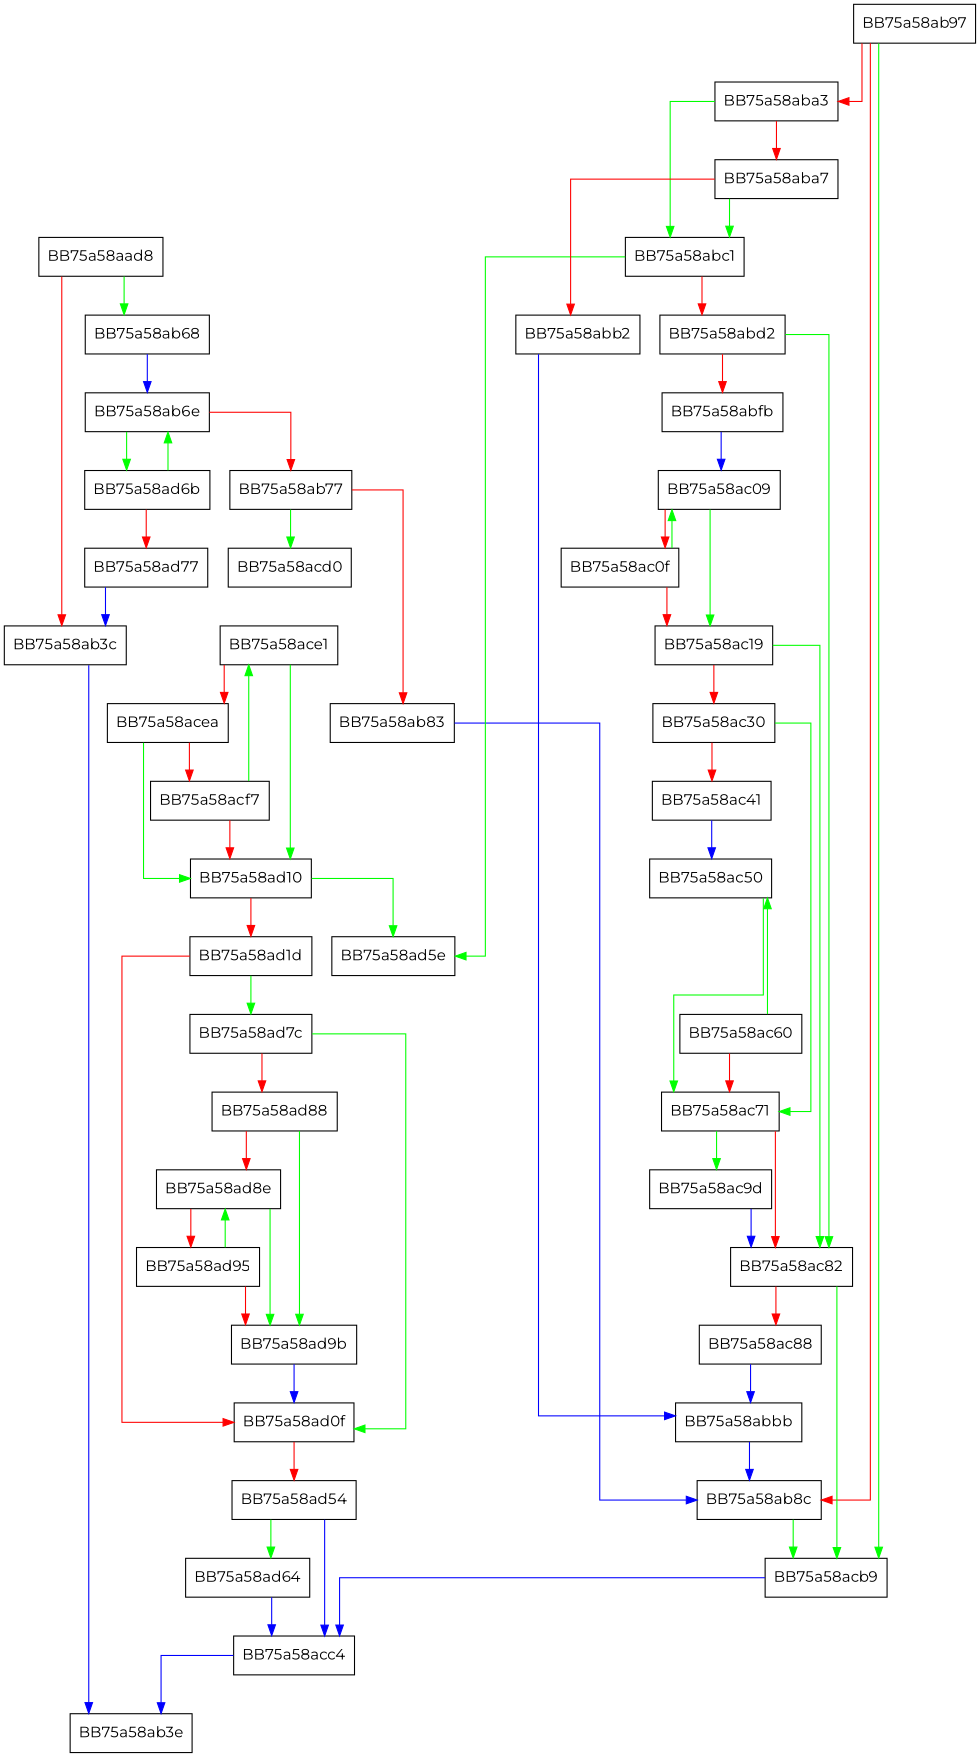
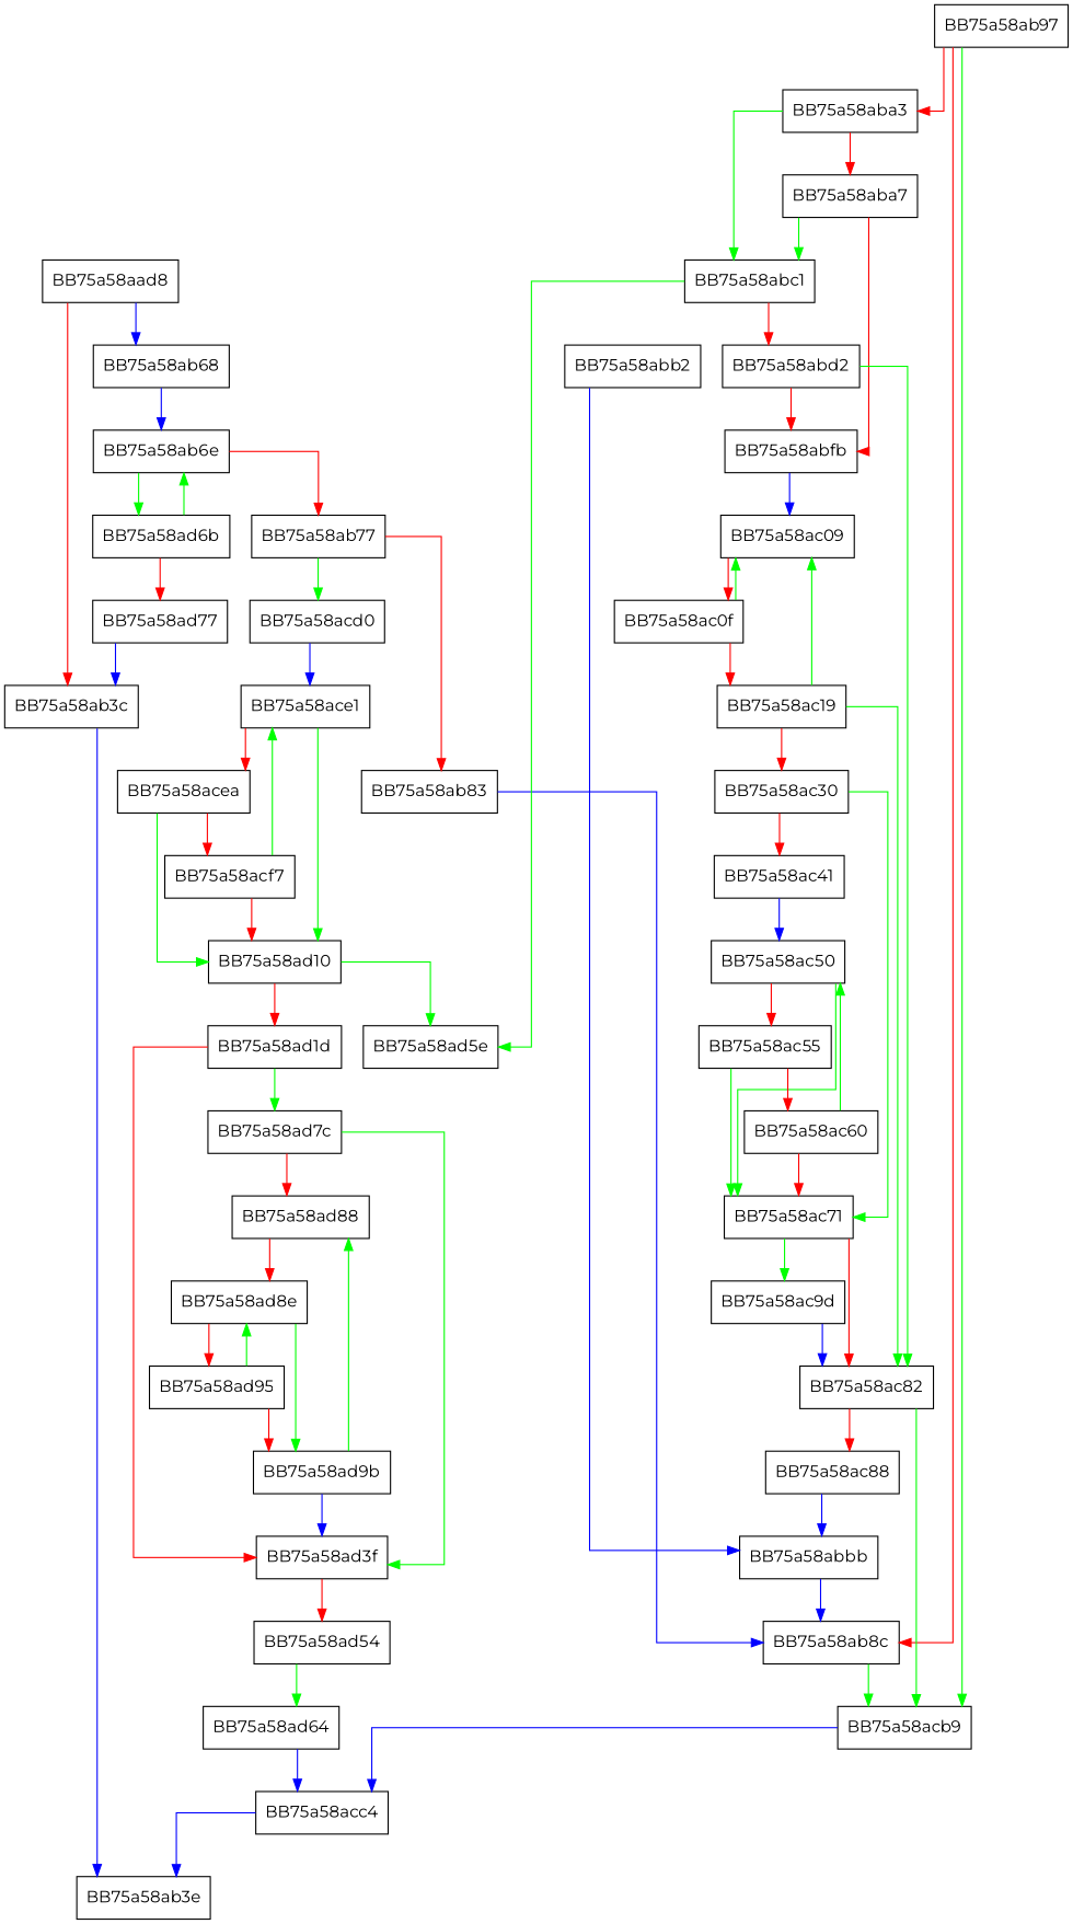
  digraph {
    fontname=Montserrat
    splines=ortho
    node [fontname=Montserrat shape=box]
    edge [color=green fontname=Montserrat]
    BB75a58aad8
    BB75a58ab68
    BB75a58ab3c
    BB75a58ab6e
    BB75a58ab3e
    BB75a58ad6b
    BB75a58ab77
    BB75a58ad77
    BB75a58acd0
    BB75a58ab83
    BB75a58ace1
    BB75a58ab8c
    BB75a58ad10
    BB75a58acea
    BB75a58acb9
    BB75a58acc4
    BB75a58ab97
    BB75a58aba3
    BB75a58abc1
    BB75a58aba7
    BB75a58ad5e
    BB75a58abd2
    BB75a58abb2
    BB75a58ac82
    BB75a58abfb
    BB75a58abbb
    BB75a58ac88
    BB75a58ac09
    BB75a58ac19
    BB75a58ac0f
    BB75a58ac30
    BB75a58ac71
    BB75a58ac41
    BB75a58ac9d
    BB75a58ac50
+   BB75a58ac55
    BB75a58ac60
    BB75a58ad1d
    BB75a58acf7
    BB75a58ad7c
-   BB75a58ad3f [label=BB75a58ad0f]
+   BB75a58ad3f
    BB75a58ad88
    BB75a58ad54
    BB75a58ad9b
    BB75a58ad8e
    BB75a58ad64
    BB75a58ad95
-   BB75a58aad8 -> BB75a58ab68
+   BB75a58aad8 -> BB75a58ab68 [color=blue]
    BB75a58aad8 -> BB75a58ab3c [color=red]
    BB75a58ab68 -> BB75a58ab6e [color=blue]
    BB75a58ab3c -> BB75a58ab3e [color=blue]
    BB75a58ab6e -> BB75a58ad6b
    BB75a58ab6e -> BB75a58ab77 [color=red]
    BB75a58ad6b -> BB75a58ab6e
    BB75a58ad6b -> BB75a58ad77 [color=red]
    BB75a58ab77 -> BB75a58acd0
    BB75a58ab77 -> BB75a58ab83 [color=red]
    BB75a58ad77 -> BB75a58ab3c [color=blue]
+   BB75a58acd0 -> BB75a58ace1 [color=blue]
    BB75a58ab83 -> BB75a58ab8c [color=blue]
    BB75a58ace1 -> BB75a58ad10
    BB75a58ace1 -> BB75a58acea [color=red]
    BB75a58ab8c -> BB75a58acb9
    BB75a58ad10 -> BB75a58ad5e
    BB75a58ad10 -> BB75a58ad1d [color=red]
    BB75a58acea -> BB75a58ad10
    BB75a58acea -> BB75a58acf7 [color=red]
    BB75a58acb9 -> BB75a58acc4 [color=blue]
    BB75a58acc4 -> BB75a58ab3e [color=blue]
    BB75a58ab97 -> BB75a58ab8c [color=red]
    BB75a58ab97 -> BB75a58acb9
    BB75a58ab97 -> BB75a58aba3 [color=red]
    BB75a58aba3 -> BB75a58abc1
    BB75a58aba3 -> BB75a58aba7 [color=red]
    BB75a58abc1 -> BB75a58ad5e
    BB75a58abc1 -> BB75a58abd2 [color=red]
    BB75a58aba7 -> BB75a58abc1
-   BB75a58aba7 -> BB75a58abb2 [color=red]
+   BB75a58aba7 -> BB75a58abfb [color=red]
    BB75a58abd2 -> BB75a58ac82
    BB75a58abd2 -> BB75a58abfb [color=red]
    BB75a58abb2 -> BB75a58abbb [color=blue]
    BB75a58ac82 -> BB75a58acb9
    BB75a58ac82 -> BB75a58ac88 [color=red]
    BB75a58abfb -> BB75a58ac09 [color=blue]
    BB75a58abbb -> BB75a58ab8c [color=blue]
    BB75a58ac88 -> BB75a58abbb [color=blue]
-   BB75a58ac09 -> BB75a58ac19
+   BB75a58ac19 -> BB75a58ac09
    BB75a58ac09 -> BB75a58ac0f [color=red]
    BB75a58ac19 -> BB75a58ac82
    BB75a58ac19 -> BB75a58ac30 [color=red]
    BB75a58ac0f -> BB75a58ac09
    BB75a58ac0f -> BB75a58ac19 [color=red]
    BB75a58ac30 -> BB75a58ac71
    BB75a58ac30 -> BB75a58ac41 [color=red]
    BB75a58ac71 -> BB75a58ac82 [color=red]
    BB75a58ac71 -> BB75a58ac9d
    BB75a58ac41 -> BB75a58ac50 [color=blue]
    BB75a58ac9d -> BB75a58ac82 [color=blue]
    BB75a58ac50 -> BB75a58ac71
+   BB75a58ac50 -> BB75a58ac55 [color=red]
+   BB75a58ac55 -> BB75a58ac71
+   BB75a58ac55 -> BB75a58ac60 [color=red]
    BB75a58ac60 -> BB75a58ac71 [color=red]
    BB75a58ac60 -> BB75a58ac50
    BB75a58ad1d -> BB75a58ad7c
    BB75a58ad1d -> BB75a58ad3f [color=red]
    BB75a58acf7 -> BB75a58ace1
    BB75a58acf7 -> BB75a58ad10 [color=red]
    BB75a58ad7c -> BB75a58ad3f
    BB75a58ad7c -> BB75a58ad88 [color=red]
    BB75a58ad3f -> BB75a58ad54 [color=red]
-   BB75a58ad88 -> BB75a58ad9b
+   BB75a58ad9b -> BB75a58ad88
    BB75a58ad88 -> BB75a58ad8e [color=red]
-   BB75a58ad54 -> BB75a58acc4 [color=blue]
    BB75a58ad54 -> BB75a58ad64
    BB75a58ad9b -> BB75a58ad3f [color=blue]
    BB75a58ad8e -> BB75a58ad9b
    BB75a58ad8e -> BB75a58ad95 [color=red]
    BB75a58ad64 -> BB75a58acc4 [color=blue]
    BB75a58ad95 -> BB75a58ad9b [color=red]
    BB75a58ad95 -> BB75a58ad8e
  }
